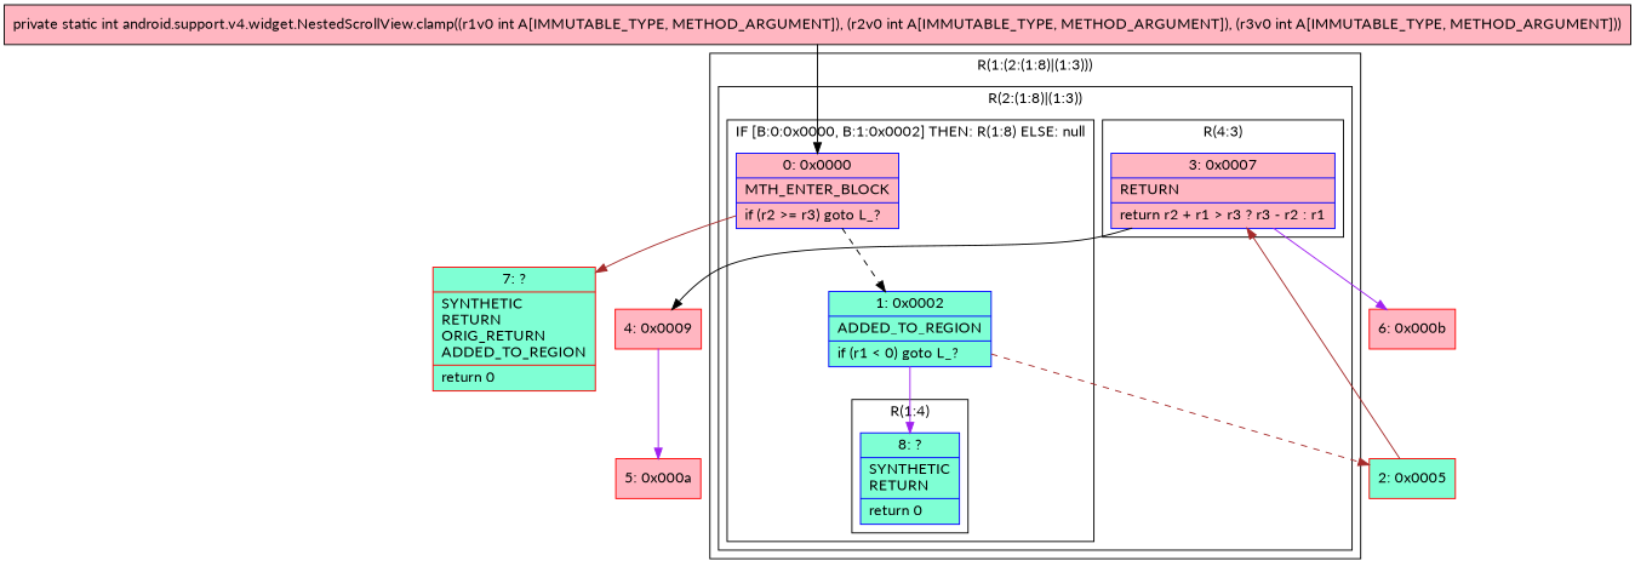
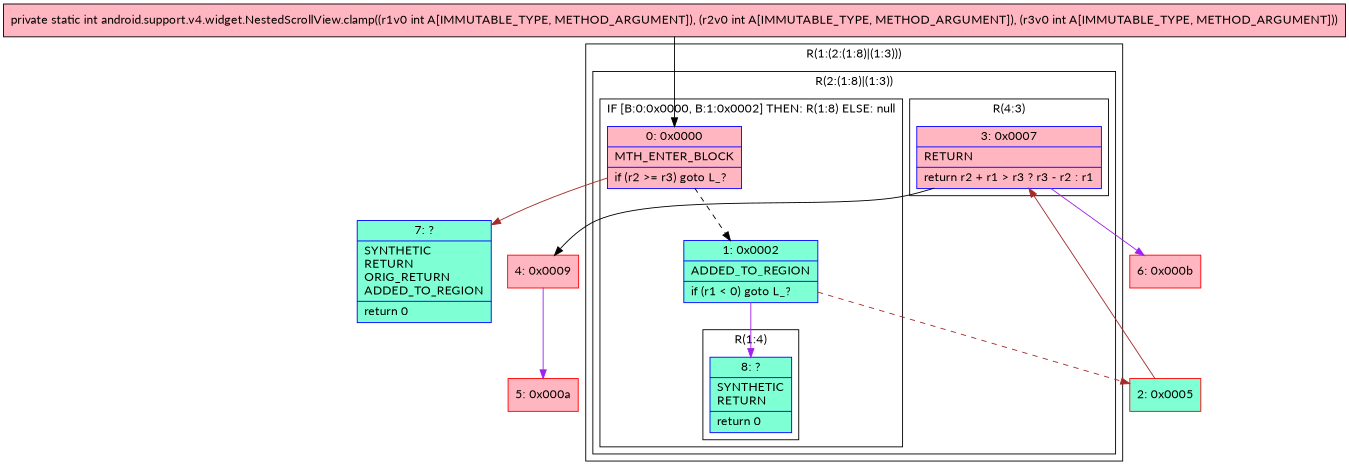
  digraph {
    fontname=Lato
    node [color=red fillcolor=lightpink fontname=Lato shape=record style=filled]
    edge [color=black fontname=Lato]
    n1 [color=blue fillcolor=aquamarine label="{8\:\ ?|SYNTHETIC\lRETURN\l|return 0\l}"]
    n2 [color=blue label="{0\:\ 0x0000|MTH_ENTER_BLOCK\l|if (r2 \>= r3) goto L_?\l}"]
    n3 [color=blue fillcolor=aquamarine label="{1\:\ 0x0002|ADDED_TO_REGION\l|if (r1 \< 0) goto L_?\l}"]
    n4 [color=blue label="{3\:\ 0x0007|RETURN\l|return r2 + r1 \> r3 ? r3 \- r2 : r1\l}"]
-   n5 [fillcolor=aquamarine label="{7\:\ ?|SYNTHETIC\lRETURN\lORIG_RETURN\lADDED_TO_REGION\l|return 0\l}"]
+   n5 [color=blue fillcolor=aquamarine label="{7\:\ ?|SYNTHETIC\lRETURN\lORIG_RETURN\lADDED_TO_REGION\l|return 0\l}"]
    n6 [fillcolor=aquamarine label="{2\:\ 0x0005}"]
    n7 [label="{4\:\ 0x0009}"]
    n8 [label="{6\:\ 0x000b}"]
    n9 [label="{5\:\ 0x000a}"]
    n10 [label="{private static int android.support.v4.widget.NestedScrollView.clamp((r1v0 int A[IMMUTABLE_TYPE, METHOD_ARGUMENT]), (r2v0 int A[IMMUTABLE_TYPE, METHOD_ARGUMENT]), (r3v0 int A[IMMUTABLE_TYPE, METHOD_ARGUMENT])) }" color=""]
    subgraph cluster_1 {
      label="R(1:(2:(1:8)|(1:3)))"
      subgraph cluster_2 {
        label="R(2:(1:8)|(1:3))"
        subgraph cluster_3 {
          label="IF [B:0:0x0000, B:1:0x0002] THEN: R(1:8) ELSE: null"
          n2
          n3
          subgraph cluster_4 {
            label="R(1:4)"
            n1
          }
        }
        subgraph cluster_5 {
          label="R(4:3)"
          n4
        }
      }
    }
    n2 -> n3 [style=dashed]
    n2 -> n5 [color=brown]
    n3 -> n1 [color=purple]
    n3 -> n6 [color=brown style=dashed]
    n4 -> n7
    n4 -> n8 [color=purple]
    n6 -> n4 [color=brown]
    n7 -> n9 [color=purple]
    n10 -> n2
  }
